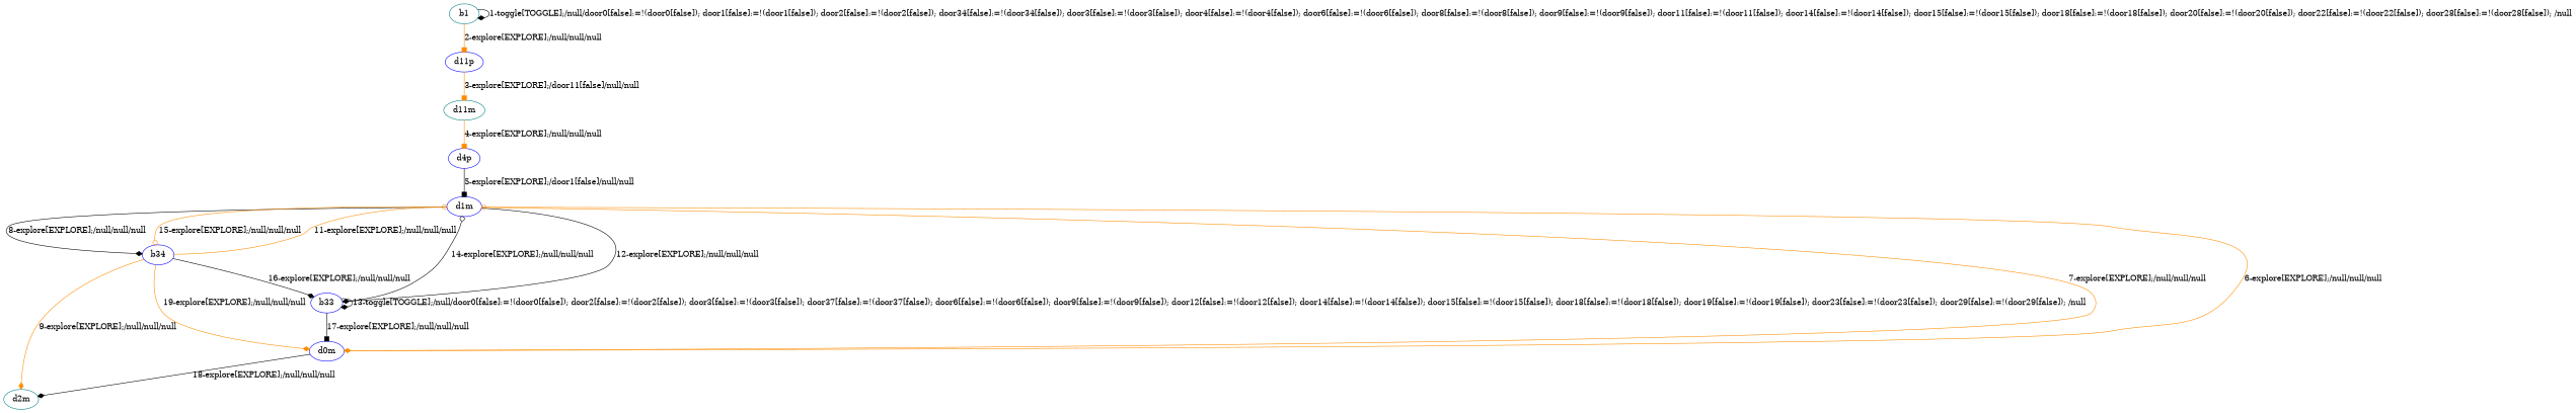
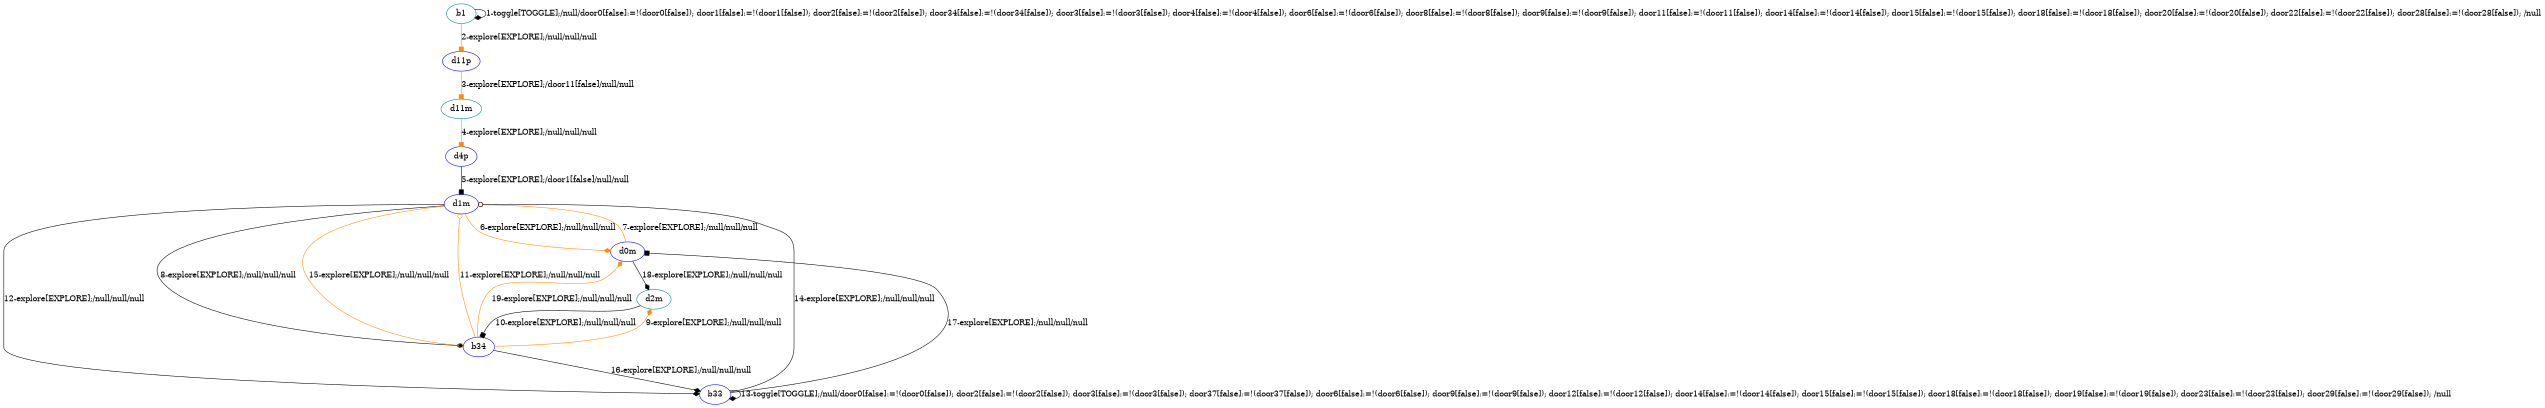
  digraph {
    node [color=blue]
    edge [arrowhead=diamond color=black]
    b1 [color=teal]
    d11p
    d11m [color=teal]
    n4 [label=d4p]
    d1m
    d0m
    b34
    b33
    d2m [color=teal]
    b1 -> b1 [label="1-toggle[TOGGLE];/null/door0[false]:=!(door0[false]); door1[false]:=!(door1[false]); door2[false]:=!(door2[false]); door34[false]:=!(door34[false]); door3[false]:=!(door3[false]); door4[false]:=!(door4[false]); door6[false]:=!(door6[false]); door8[false]:=!(door8[false]); door9[false]:=!(door9[false]); door11[false]:=!(door11[false]); door14[false]:=!(door14[false]); door15[false]:=!(door15[false]); door18[false]:=!(door18[false]); door20[false]:=!(door20[false]); door22[false]:=!(door22[false]); door28[false]:=!(door28[false]); /null"]
    b1 -> d11p [arrowhead=box color=darkorange label="2-explore[EXPLORE];/null/null/null"]
    d11p -> d11m [arrowhead=box color=darkorange label="3-explore[EXPLORE];/door11[false]/null/null"]
    d11m -> n4 [arrowhead=box color=darkorange label="4-explore[EXPLORE];/null/null/null"]
    n4 -> d1m [arrowhead=box label="5-explore[EXPLORE];/door1[false]/null/null"]
    d1m -> d0m [color=darkorange label="6-explore[EXPLORE];/null/null/null"]
    d1m -> b34 [label="8-explore[EXPLORE];/null/null/null"]
    d1m -> b34 [arrowhead=odot color=darkorange label="15-explore[EXPLORE];/null/null/null"]
    d1m -> b33 [label="12-explore[EXPLORE];/null/null/null"]
    d0m -> d1m [arrowhead=odot color=darkorange label="7-explore[EXPLORE];/null/null/null"]
    d0m -> d2m [label="18-explore[EXPLORE];/null/null/null"]
    b34 -> d1m [arrowhead=odot color=darkorange label="11-explore[EXPLORE];/null/null/null"]
    b34 -> d0m [color=darkorange label="19-explore[EXPLORE];/null/null/null"]
    b34 -> b33 [label="16-explore[EXPLORE];/null/null/null"]
    b34 -> d2m [color=darkorange label="9-explore[EXPLORE];/null/null/null"]
    b33 -> d1m [arrowhead=odot label="14-explore[EXPLORE];/null/null/null"]
    b33 -> d0m [arrowhead=box label="17-explore[EXPLORE];/null/null/null"]
    b33 -> b33 [label="13-toggle[TOGGLE];/null/door0[false]:=!(door0[false]); door2[false]:=!(door2[false]); door3[false]:=!(door3[false]); door37[false]:=!(door37[false]); door6[false]:=!(door6[false]); door9[false]:=!(door9[false]); door12[false]:=!(door12[false]); door14[false]:=!(door14[false]); door15[false]:=!(door15[false]); door18[false]:=!(door18[false]); door19[false]:=!(door19[false]); door23[false]:=!(door23[false]); door29[false]:=!(door29[false]); /null"]
+   d2m -> b34 [arrowhead=box label="10-explore[EXPLORE];/null/null/null"]
  }
